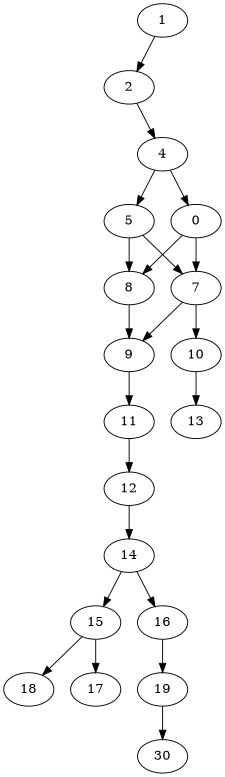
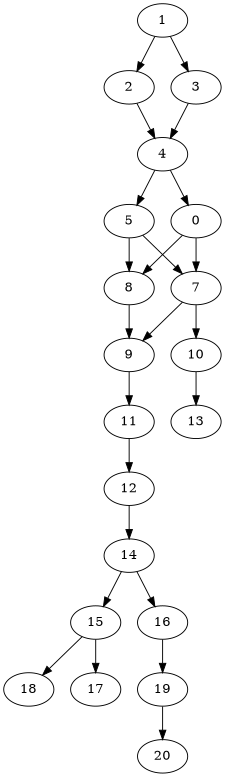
  digraph {
    node [alpha=0.01]
    1 [alpha=0.15 expect_size=7763968]
    2 [alpha=0.18 expect_size=41151488]
+   3 [alpha=0.16 expect_size=11242496]
    4 [alpha=0.13 expect_size=40973312]
    5 [expect_size=50035712]
    n6 [alpha=0.15 expect_size=45803520 label=0]
    7 [alpha=0.03 expect_size=48228352]
    8 [alpha=0.20 expect_size=39319552]
    9 [expect_size=43014144]
    10 [alpha=0.06 expect_size=30036992]
    11 [expect_size=21753856]
    13 [alpha=0.09 expect_size=51230720]
    12 [expect_size=9873408]
    14 [alpha=0.10 expect_size=41475072]
    15 [alpha=0.07 expect_size=23839744]
    16 [alpha=0.10 expect_size=25692160]
    17 [alpha=0.06 expect_size=14576640]
    18 [alpha=0.14 expect_size=20557824]
    19 [alpha=0.20 expect_size=19625984]
-   20 [alpha=0.03 expect_size=21781504 label=30]
+   20 [alpha=0.03 expect_size=21781504]
    1 -> 2
+   1 -> 3
    2 -> 4
+   3 -> 4
    4 -> 5
    4 -> n6
    5 -> 7
    5 -> 8
    n6 -> 7
    n6 -> 8
    7 -> 9
    7 -> 10
    8 -> 9
    9 -> 11
    10 -> 13
    11 -> 12
    12 -> 14
    14 -> 15
    14 -> 16
    15 -> 17
    15 -> 18
    16 -> 19
    19 -> 20
  }
